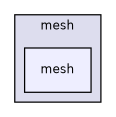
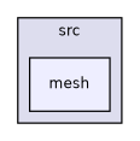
  digraph {
    compound=true
    rankdir=LR
    n1 [fillcolor="#eeeeff" fontname=Helvetica fontsize=10 label=mesh pencolor=black shape=box style=filled]
    subgraph cluster_1 {
      bgcolor="#ddddee"
      fontname=Helvetica
      fontsize=10
-     label=mesh
+     label=src
      pencolor=black
      n1
    }
  }
